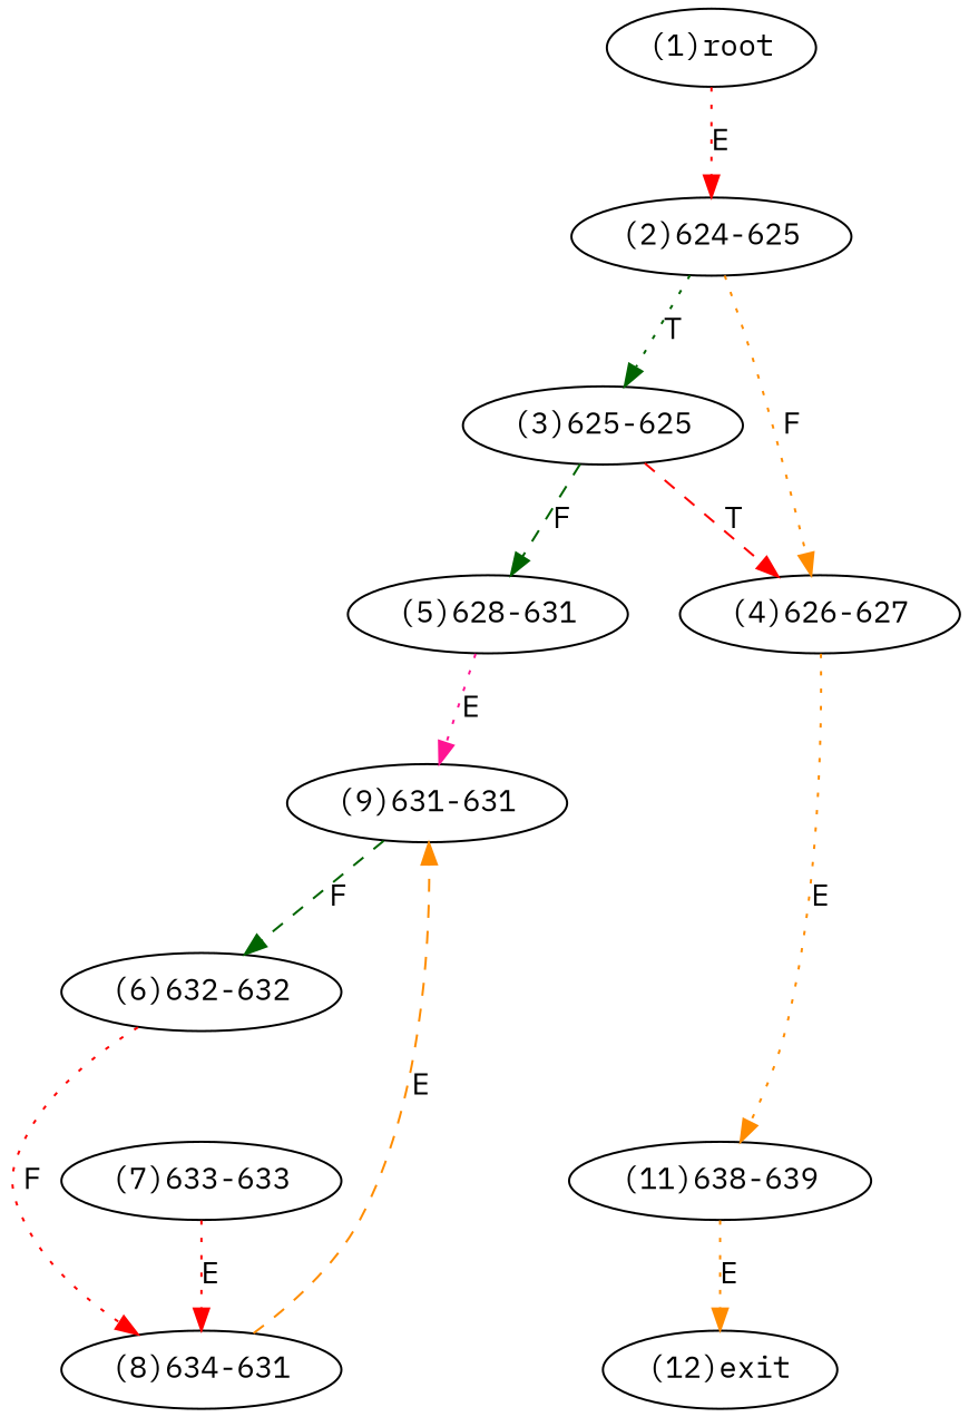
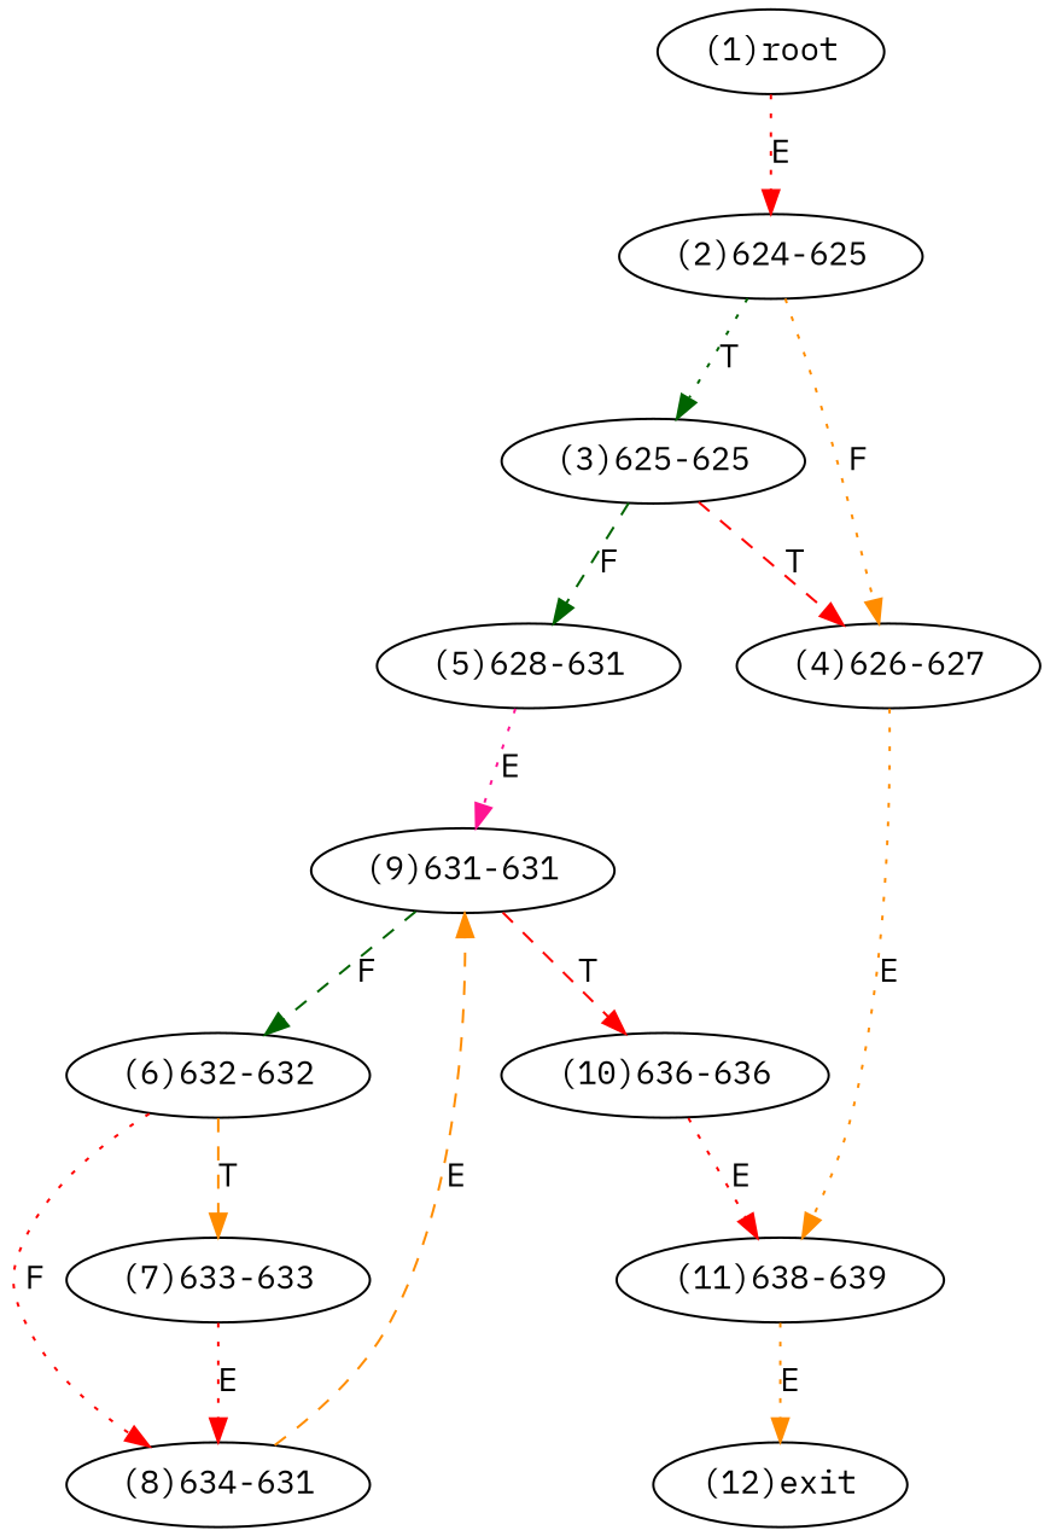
  digraph {
    fontname="IBM Plex Mono"
    node [fontname="IBM Plex Mono"]
    edge [color=red fontname="IBM Plex Mono" style=dotted]
    n1 [label="(1)root"]
    n2 [label="(2)624-625"]
    n3 [label="(3)625-625"]
    n4 [label="(4)626-627"]
    n5 [label="(5)628-631"]
    n6 [label="(11)638-639"]
    n7 [label="(9)631-631"]
    n8 [label="(12)exit"]
    n9 [label="(6)632-632"]
+   n10 [label="(10)636-636"]
    n11 [label="(7)633-633"]
    n12 [label="(8)634-631"]
    n1 -> n2 [label=E]
    n2 -> n3 [color=darkgreen label=T]
    n2 -> n4 [color=darkorange label=F]
    n3 -> n4 [label=T style=dashed]
    n3 -> n5 [color=darkgreen label=F style=dashed]
    n4 -> n6 [color=darkorange label=E]
    n5 -> n7 [color=deeppink label=E]
    n6 -> n8 [color=darkorange label=E]
    n7 -> n9 [color=darkgreen label=F style=dashed]
+   n7 -> n10 [label=T style=dashed]
+   n9 -> n11 [color=darkorange label=T style=dashed]
    n9 -> n12 [label=F]
+   n10 -> n6 [label=E]
    n11 -> n12 [label=E]
    n12 -> n7 [color=darkorange label=E style=dashed]
  }
